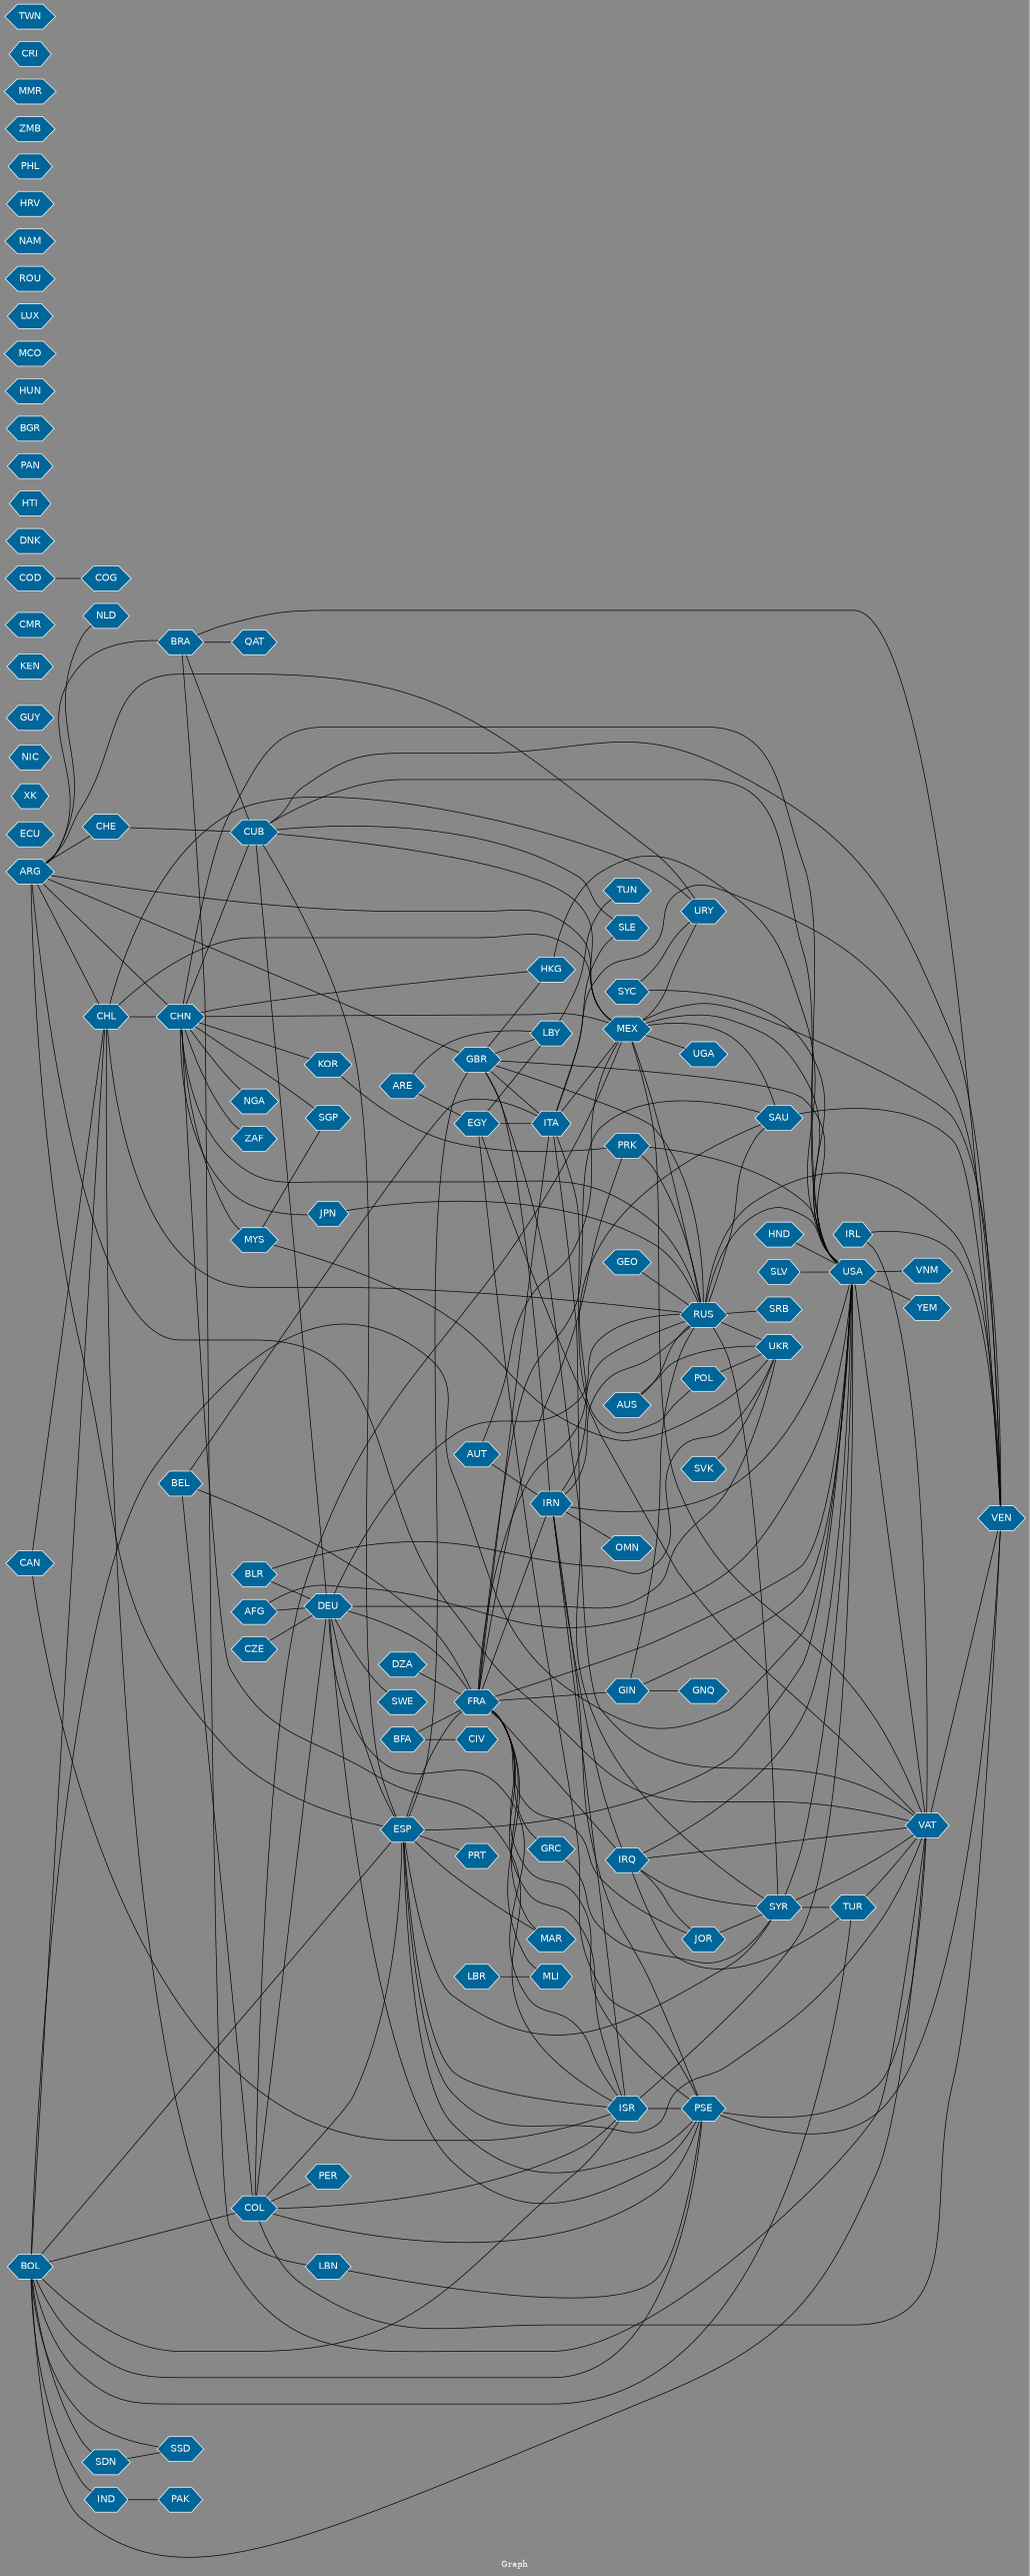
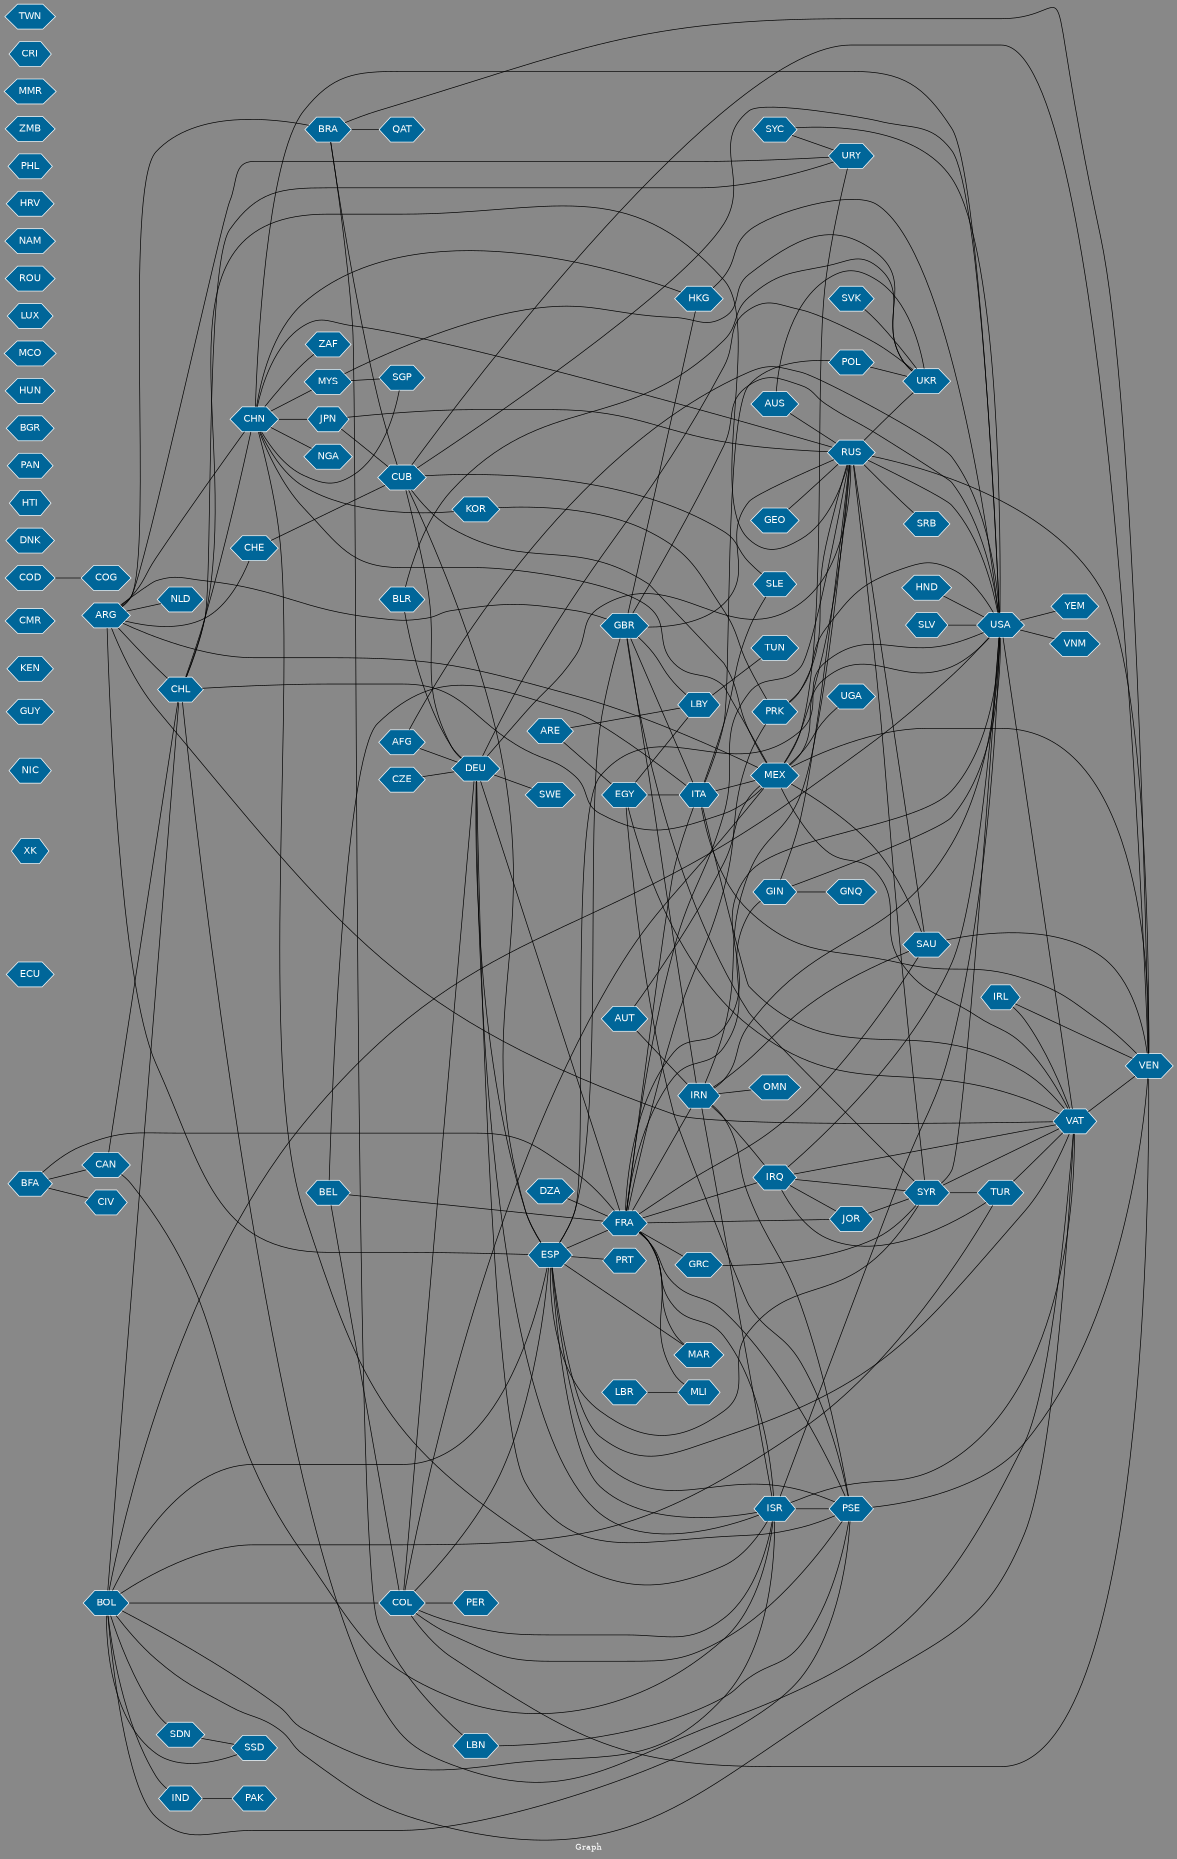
  graph {
    bgcolor="#888888"
    fontcolor=white
    fontsize=12
    label="Graph"
    rankdir=LR
    node [color=white fillcolor="#006699" fontcolor=white fontname=Helvetica shape=hexagon style=filled]
    edge [arrowhead=open color=black fontcolor=white fontname=Courier fontsize=12 weight=1]
    n1 [label=USA]
    n2 [label=VAT]
    n3 [label=YEM]
    n4 [label=VNM]
    n5 [label=VEN]
    n6 [label=SYR]
    n7 [label=TUR]
    n8 [label=ITA]
    n9 [label=MEX]
    n10 [label=SLE]
    n11 [label=POL]
    n12 [label=URY]
    n13 [label=RUS]
    n14 [label=SAU]
    n15 [label=UGA]
    n16 [label=UKR]
    n17 [label=PSE]
    n18 [label=COL]
    n19 [label=DEU]
    n20 [label=ESP]
    n21 [label=ISR]
    n22 [label=PER]
    n23 [label=FRA]
    n24 [label=SWE]
    n25 [label=PRT]
    n26 [label=GBR]
    n27 [label=MAR]
    n28 [label=SRB]
    n29 [label=MLI]
    n30 [label=IRQ]
    n31 [label=JOR]
    n32 [label=IRN]
    n33 [label=GRC]
    n34 [label=GIN]
    n35 [label=PRK]
    n36 [label=LBY]
    n37 [label=HKG]
    n38 [label=TUN]
    n39 [label=OMN]
    n40 [label=CHL]
    n41 [label=CHN]
    n42 [label=JPN]
    n43 [label=CUB]
    n44 [label=KOR]
    n45 [label=NGA]
    n46 [label=SGP]
    n47 [label=ZAF]
    n48 [label=MYS]
    n49 [label=CAN]
    n50 [label=ECU]
    n51 [label=XK]
    n52 [label=BFA]
    n53 [label=CIV]
    n54 [label=GNQ]
    n55 [label=EGY]
    n56 [label=ARE]
    n57 [label=HND]
    n58 [label=AFG]
    n59 [label=ARG]
    n60 [label=BRA]
    n61 [label=NLD]
    n62 [label=CHE]
    n63 [label=QAT]
    n64 [label=LBN]
    n65 [label=SLV]
    n66 [label=NIC]
    n67 [label=DZA]
    n68 [label=BOL]
    n69 [label=SSD]
    n70 [label=SDN]
    n71 [label=IND]
    n72 [label=PAK]
    n73 [label=GUY]
    n74 [label=AUT]
    n75 [label=GEO]
    n76 [label=CZE]
    n77 [label=KEN]
    n78 [label=CMR]
    n79 [label=LBR]
    n80 [label=BEL]
    n81 [label=AUS]
    n82 [label=BLR]
    n83 [label=COG]
    n84 [label=SYC]
    n85 [label=DNK]
    n86 [label=HTI]
    n87 [label=PAN]
    n88 [label=BGR]
    n89 [label=HUN]
    n90 [label=MCO]
    n91 [label=SVK]
    n92 [label=LUX]
    n93 [label=ROU]
    n94 [label=COD]
    n95 [label=NAM]
    n96 [label=IRL]
    n97 [label=HRV]
    n98 [label=PHL]
    n99 [label=ZMB]
    n100 [label=MMR]
    n101 [label=CRI]
    n102 [label=TWN]
    n1 -- n2 [weight=3]
    n1 -- n3
    n1 -- n4
    n2 -- n5 [weight=4]
    n6 -- n1 [weight=3]
    n6 -- n2
    n6 -- n7 [weight=2]
    n7 -- n2 [weight=7]
    n8 -- n2
    n8 -- n5
    n8 -- n9
    n8 -- n10
    n8 -- n11
    n9 -- n1
    n9 -- n2
    n9 -- n5
    n9 -- n12 [weight=2]
    n9 -- n13 [weight=2]
    n9 -- n14
    n9 -- n15
    n11 -- n16
    n13 -- n1 [weight=4]
    n13 -- n5
    n13 -- n6
    n13 -- n14
    n13 -- n16 [weight=28]
    n13 -- n28
    n14 -- n5
    n17 -- n5
    n18 -- n5 [weight=3]
    n18 -- n9
    n18 -- n17
    n18 -- n19
    n18 -- n20 [weight=3]
    n18 -- n21
    n18 -- n22 [weight=2]
    n19 -- n13 [weight=11]
    n19 -- n16 [weight=9]
    n19 -- n17
    n19 -- n20 [weight=2]
    n19 -- n21
    n19 -- n23
    n19 -- n24
    n20 -- n1 [weight=2]
    n20 -- n2
    n20 -- n6
    n20 -- n17 [weight=3]
    n20 -- n21
    n20 -- n23 [weight=2]
    n20 -- n25
    n20 -- n26
    n20 -- n27
    n21 -- n1
-   n17 -- n2
+   n21 -- n2
    n21 -- n17 [weight=28]
    n23 -- n1 [weight=2]
    n23 -- n8 [weight=2]
    n23 -- n13
    n23 -- n14
    n23 -- n17 [weight=6]
    n23 -- n21
    n23 -- n27
    n23 -- n29
    n23 -- n30
    n23 -- n31 [weight=2]
    n23 -- n32 [weight=2]
    n23 -- n33
    n23 -- n34
    n23 -- n35
    n26 -- n1
    n26 -- n6
    n26 -- n8
    n26 -- n13 [weight=2]
    n26 -- n32
    n26 -- n36
    n26 -- n37
    n30 -- n1 [weight=2]
    n30 -- n2
    n30 -- n6 [weight=5]
    n30 -- n7 [weight=2]
    n30 -- n31
    n31 -- n6
    n32 -- n1 [weight=6]
    n32 -- n13
    n32 -- n14
    n32 -- n17
    n32 -- n21 [weight=4]
    n32 -- n30
    n32 -- n39
    n33 -- n6
    n34 -- n1
    n34 -- n13
    n34 -- n54
    n35 -- n1 [weight=3]
    n35 -- n13
    n36 -- n38
    n37 -- n1
    n40 -- n2
    n40 -- n9 [weight=3]
    n40 -- n12
    n40 -- n13
    n40 -- n41 [weight=3]
    n41 -- n1 [weight=6]
    n41 -- n9 [weight=5]
    n41 -- n13 [weight=4]
    n41 -- n21
    n41 -- n37
    n41 -- n42
-   n41 -- n43
+   n42 -- n43
    n41 -- n44
    n41 -- n45
    n41 -- n46
    n41 -- n47
    n41 -- n48
    n42 -- n13
    n43 -- n1 [weight=5]
    n43 -- n5
    n43 -- n9
    n43 -- n10 [weight=2]
    n43 -- n19
    n43 -- n20 [weight=6]
    n44 -- n35
    n48 -- n16
    n48 -- n46
    n49 -- n21
    n49 -- n40
    n52 -- n23
+   n52 -- n49
    n52 -- n53 [weight=2]
    n55 -- n2 [weight=2]
    n55 -- n8
    n55 -- n17 [weight=3]
    n55 -- n36
    n56 -- n36
    n56 -- n55
    n57 -- n1
    n58 -- n1
    n58 -- n19
    n59 -- n2
    n59 -- n9
    n59 -- n12 [weight=2]
    n59 -- n20
    n59 -- n26
    n59 -- n40 [weight=2]
    n59 -- n41
    n59 -- n60
    n59 -- n61
    n59 -- n62
    n60 -- n5 [weight=2]
    n60 -- n43 [weight=2]
    n60 -- n63
    n60 -- n64
    n62 -- n43
    n64 -- n17
    n65 -- n1 [weight=2]
    n67 -- n23
    n68 -- n1
    n68 -- n2
    n68 -- n7
    n68 -- n17
    n68 -- n18 [weight=4]
    n68 -- n20
    n68 -- n21
    n68 -- n40 [weight=4]
    n68 -- n69
    n68 -- n70
    n68 -- n71
    n70 -- n69
    n71 -- n72
    n74 -- n9
    n74 -- n32
    n75 -- n13
    n76 -- n19
    n79 -- n29
    n80 -- n8 [weight=3]
    n80 -- n18
    n80 -- n23 [weight=2]
    n81 -- n13 [weight=2]
    n81 -- n16
    n82 -- n16
    n82 -- n19
    n84 -- n1
    n84 -- n12
    n91 -- n16
    n94 -- n83
    n96 -- n2
    n96 -- n5
  }
